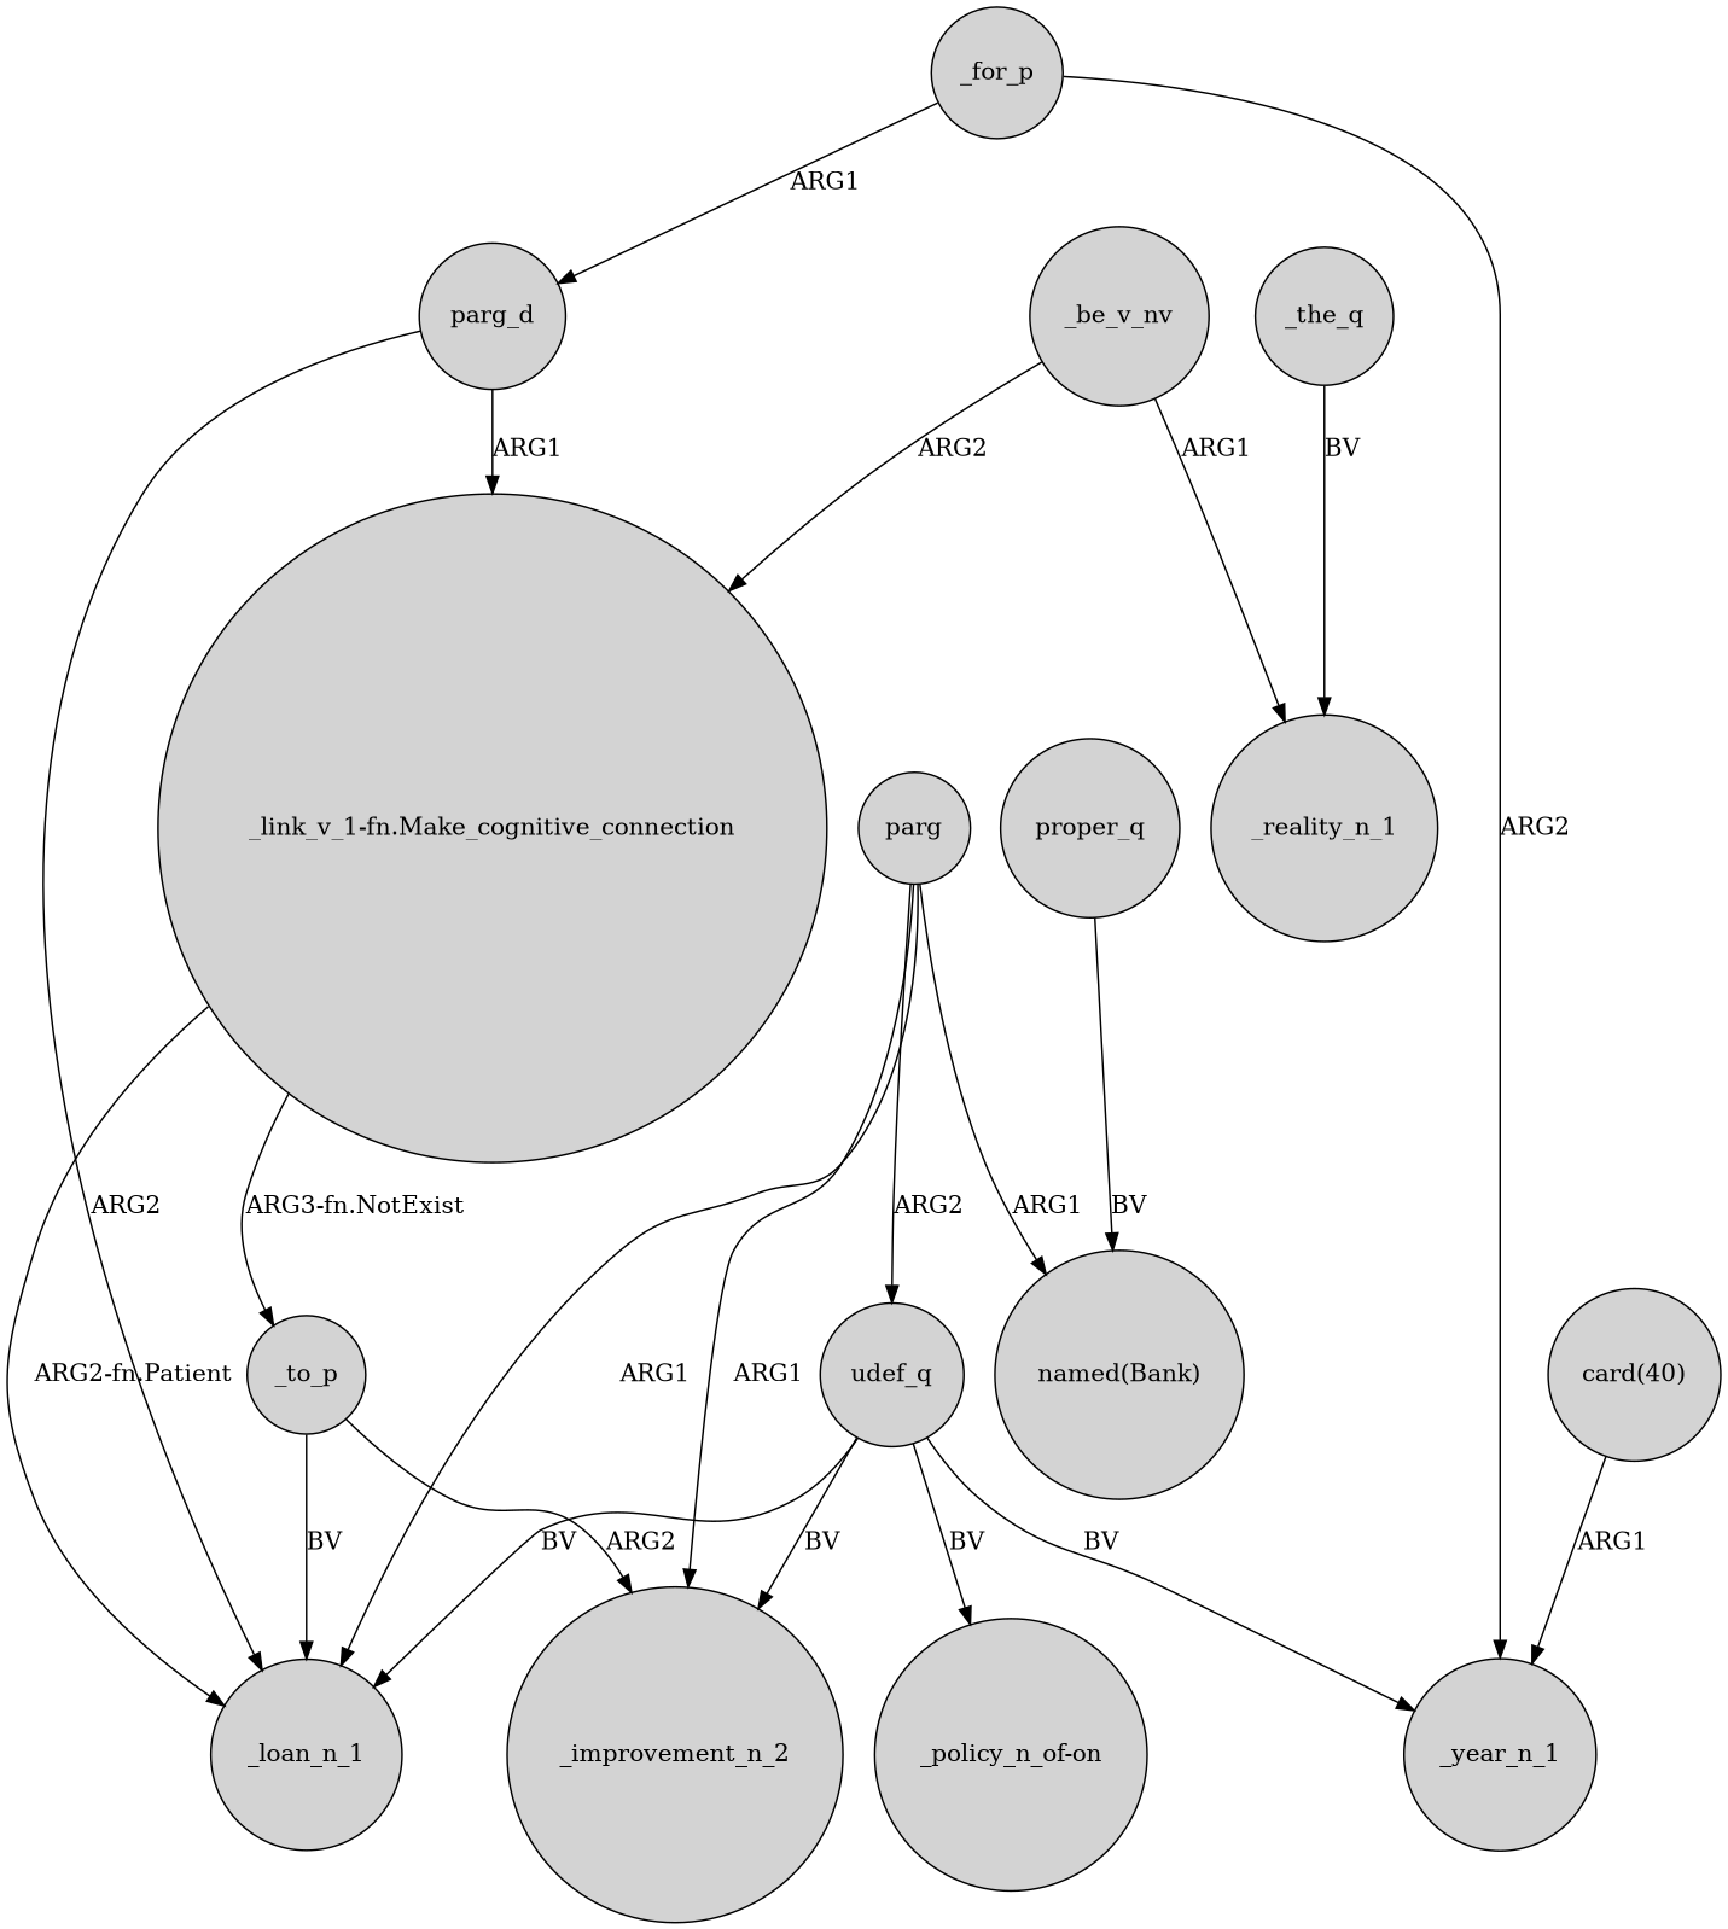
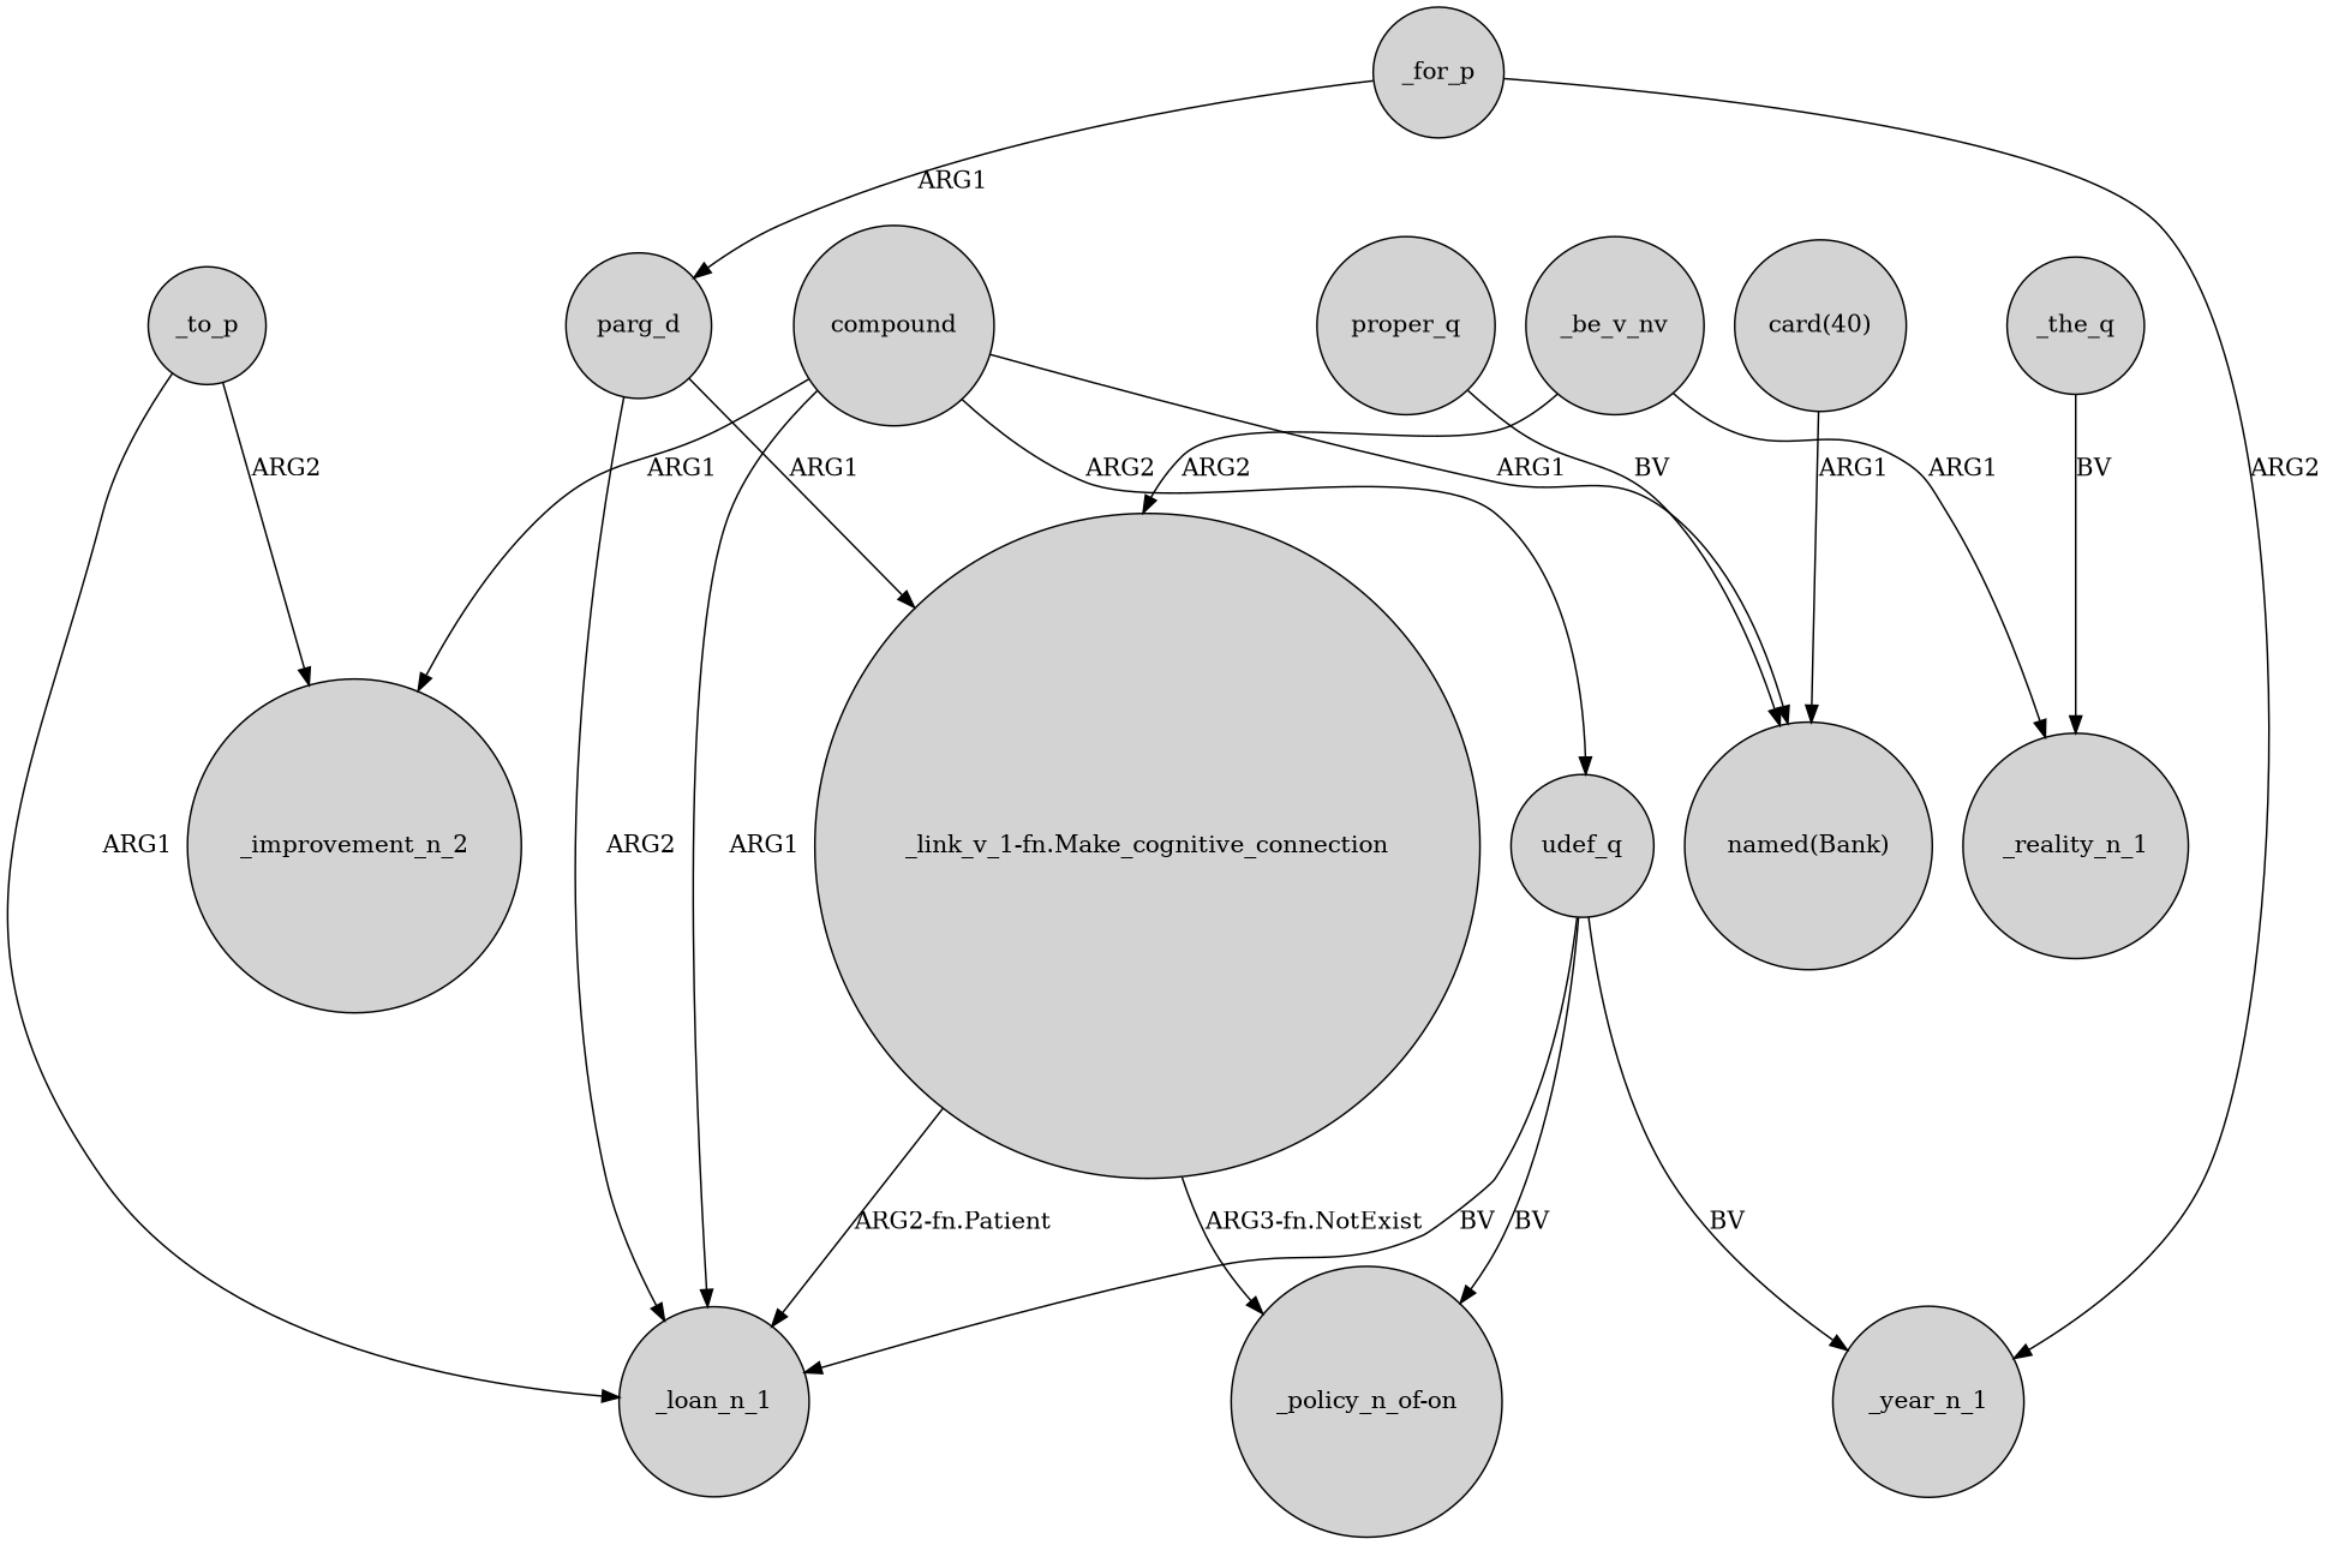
  digraph {
    node [shape=circle style=filled]
    "_link_v_1-fn.Make_cognitive_connection"
    _loan_n_1
    _to_p
    n4 [label=_improvement_n_2]
    parg_d
    _for_p
    _year_n_1
    "card(40)"
-   compound [label=parg]
+   compound
    "named(Bank)"
    udef_q
    _be_v_nv
    _reality_n_1
    "_policy_n_of-on"
    proper_q
    _the_q
    "_link_v_1-fn.Make_cognitive_connection" -> _loan_n_1 [label="ARG2-fn.Patient"]
-   "_link_v_1-fn.Make_cognitive_connection" -> _to_p [label="ARG3-fn.NotExist"]
-   _to_p -> _loan_n_1 [label=BV]
+   "_link_v_1-fn.Make_cognitive_connection" -> "_policy_n_of-on" [label="ARG3-fn.NotExist"]
+   _to_p -> _loan_n_1 [label=ARG1]
    _to_p -> n4 [label=ARG2]
    parg_d -> "_link_v_1-fn.Make_cognitive_connection" [label=ARG1]
    parg_d -> _loan_n_1 [label=ARG2]
    _for_p -> parg_d [label=ARG1]
    _for_p -> _year_n_1 [label=ARG2]
-   "card(40)" -> _year_n_1 [label=ARG1]
+   "card(40)" -> "named(Bank)" [label=ARG1]
    compound -> _loan_n_1 [label=ARG1]
    compound -> n4 [label=ARG1]
    compound -> "named(Bank)" [label=ARG1]
    compound -> udef_q [label=ARG2]
    udef_q -> _loan_n_1 [label=BV]
-   udef_q -> n4 [label=BV]
    udef_q -> _year_n_1 [label=BV]
    udef_q -> "_policy_n_of-on" [label=BV]
    _be_v_nv -> "_link_v_1-fn.Make_cognitive_connection" [label=ARG2]
    _be_v_nv -> _reality_n_1 [label=ARG1]
    proper_q -> "named(Bank)" [label=BV]
    _the_q -> _reality_n_1 [label=BV]
  }
